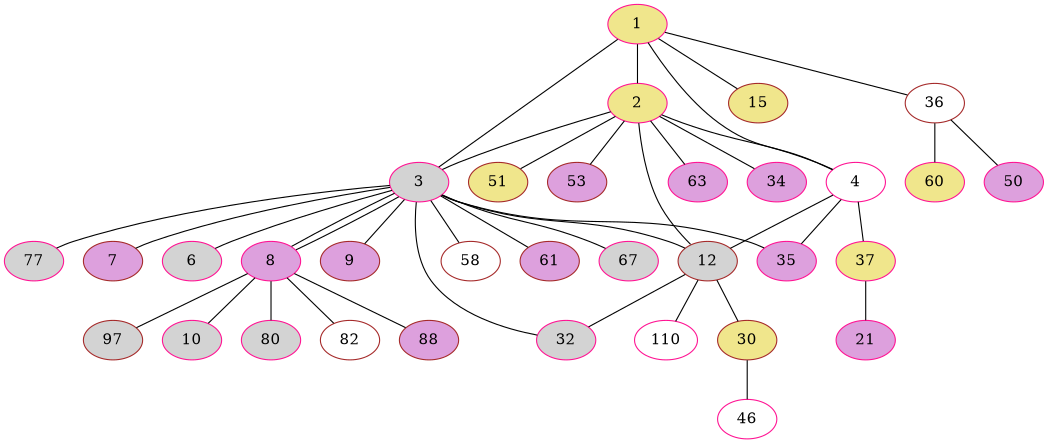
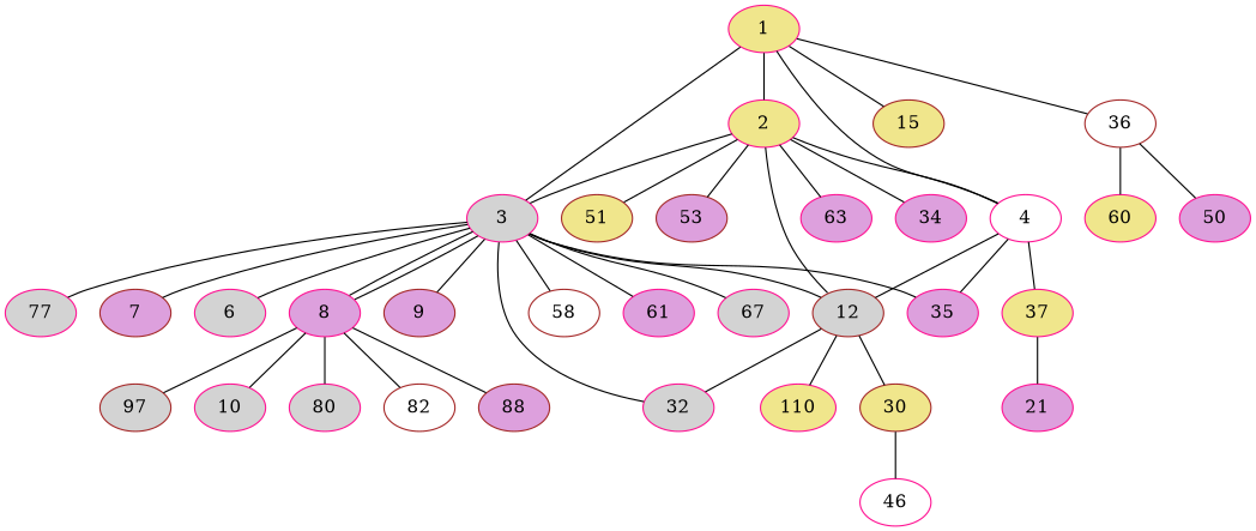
  graph {
    node [color=deeppink fillcolor=plum style=filled]
    1 [fillcolor=khaki super="+38+27+44+33+72"]
    2 [fillcolor=khaki super="+11+57+31+23+22+47+43+59+28+16+5"]
    3 [fillcolor=lightgrey super="+20+26+24+92+102+103+107+75"]
    4 [fillcolor=white super="+18+91+94+14"]
    15 [color=brown fillcolor=khaki]
    36 [color=brown fillcolor=white super="+48"]
    12 [color=brown fillcolor=lightgrey super="+19+79+74+25"]
    34 [super="+49"]
    51 [color=brown fillcolor=khaki]
    53 [color=brown super="+65"]
    63 [super="+101"]
    6 [fillcolor=lightgrey]
    7 [color=brown]
    8
    9 [color=brown super="+17+98"]
    32 [fillcolor=lightgrey super="+68"]
    58 [color=brown fillcolor=white]
-   61 [color=brown]
+   61
    67 [fillcolor=lightgrey super="+69"]
    77 [fillcolor=lightgrey]
    35
    37 [fillcolor=khaki super="+66+104+84+64+41"]
    50
    60 [fillcolor=khaki]
    30 [color=brown fillcolor=khaki super="+42+89+100"]
-   110 [fillcolor=white]
+   110 [fillcolor=khaki]
    10 [fillcolor=lightgrey]
    80 [fillcolor=lightgrey]
    82 [color=brown fillcolor=white super="+86+112"]
    88 [color=brown super="+93"]
    97 [color=brown fillcolor=lightgrey]
    21 [super="+85+62"]
    46 [fillcolor=white]
    1 -- 2 [weight=5]
    1 -- 3 [weight=2]
    1 -- 4
    1 -- 15
    1 -- 36
    2 -- 3 [weight=2]
    2 -- 4
    2 -- 12 [weight=2]
    2 -- 34
    2 -- 51
    2 -- 53
    2 -- 63
    3 -- 12
    3 -- 6
    3 -- 7
    3 -- 8
    3 -- 8
    3 -- 9
    3 -- 32
    3 -- 58
    3 -- 61
    3 -- 67
    3 -- 77
    3 -- 35 [weight=2]
    4 -- 12
    4 -- 35
    4 -- 37
    36 -- 50
    36 -- 60
    12 -- 32
    12 -- 30
    12 -- 110
    8 -- 10
    8 -- 80
    8 -- 82
    8 -- 88
    8 -- 97
    37 -- 21
    30 -- 46
  }
